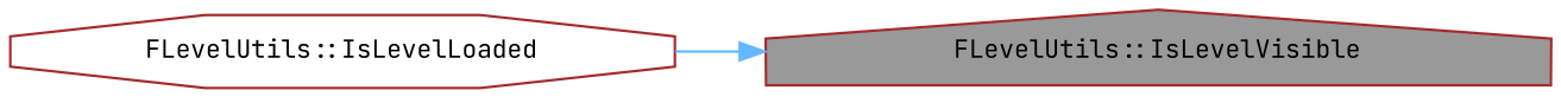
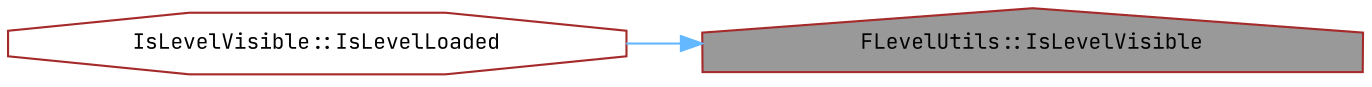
  digraph {
    rankdir=RL
    fontname="JetBrains Mono"
    node [color=brown fontname="JetBrains Mono" fontsize=10 style=filled]
    n1 [fillcolor=grey60 fontcolor=black height=0.2 label="FLevelUtils::IsLevelVisible" shape=house width=0.4]
-   n2 [fillcolor=white height=0.2 label="FLevelUtils::IsLevelLoaded" shape=octagon width=0.4]
+   n2 [fillcolor=white height=0.2 label="IsLevelVisible::IsLevelLoaded" shape=octagon width=0.4]
    n1 -> n2 [color=steelblue1 dir=back fontname="JetBrains Mono" fontsize=10 labelfontname=Helvetica labelfontsize=10 style=solid]
  }
